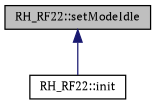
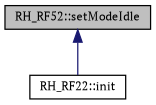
  digraph {
    rankdir=TB
    fontname="PT Serif"
    node [color=black fontname="PT Serif" fontsize=10 shape=record style=filled]
-   n1 [fillcolor=grey75 fontcolor=black height=0.2 label="RH_RF22::setModeIdle" width=0.4]
+   n1 [fillcolor=grey75 fontcolor=black height=0.2 label="RH_RF52::setModeIdle" width=0.4]
    n2 [fillcolor=white height=0.2 label="RH_RF22::init" width=0.4]
    n1 -> n2 [color=midnightblue dir=back fontname="PT Serif" fontsize=10 labelfontname=Helvetica labelfontsize=10 style=solid]
  }
